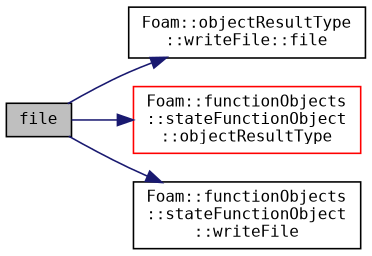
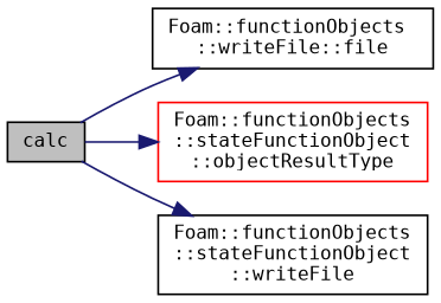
  digraph {
    fontname="DejaVu Sans Mono"
    rankdir=LR
    node [color=black fontname="DejaVu Sans Mono" fontsize=10 shape=record]
    edge [color=midnightblue fontname="DejaVu Sans Mono" fontsize=10 labelfontname=Helvetica labelfontsize=10 style=solid]
-   n1 [fillcolor=grey75 fontcolor=black height=0.2 label=file style=filled width=0.4]
-   n2 [height=0.2 label="Foam::objectResultType\l::writeFile::file" width=0.4]
+   n1 [fillcolor=grey75 fontcolor=black height=0.2 label=calc style=filled width=0.4]
+   n2 [height=0.2 label="Foam::functionObjects\l::writeFile::file" width=0.4]
    n3 [color=red height=0.2 label="Foam::functionObjects\l::stateFunctionObject\l::objectResultType" width=0.4]
    n4 [height=0.2 label="Foam::functionObjects\l::stateFunctionObject\l::writeFile" width=0.4]
    n1 -> n2
    n1 -> n3
    n1 -> n4
  }
